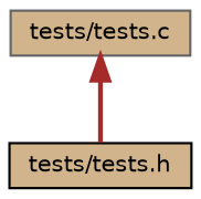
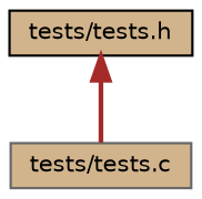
  digraph {
    node [fillcolor=tan fontname=Helvetica fontsize=10 shape=record style=filled]
    n1 [color=black fontcolor=black height=0.2 label="tests/tests.h" width=0.4]
    n2 [color=gray40 height=0.2 label="tests/tests.c" width=0.4]
-   n2 -> n1 [color=brown dir=back fontname=Helvetica fontsize=10 labelfontname=Helvetica labelfontsize=10 style=bold]
+   n1 -> n2 [color=brown dir=back fontname=Helvetica fontsize=10 labelfontname=Helvetica labelfontsize=10 style=bold]
  }
